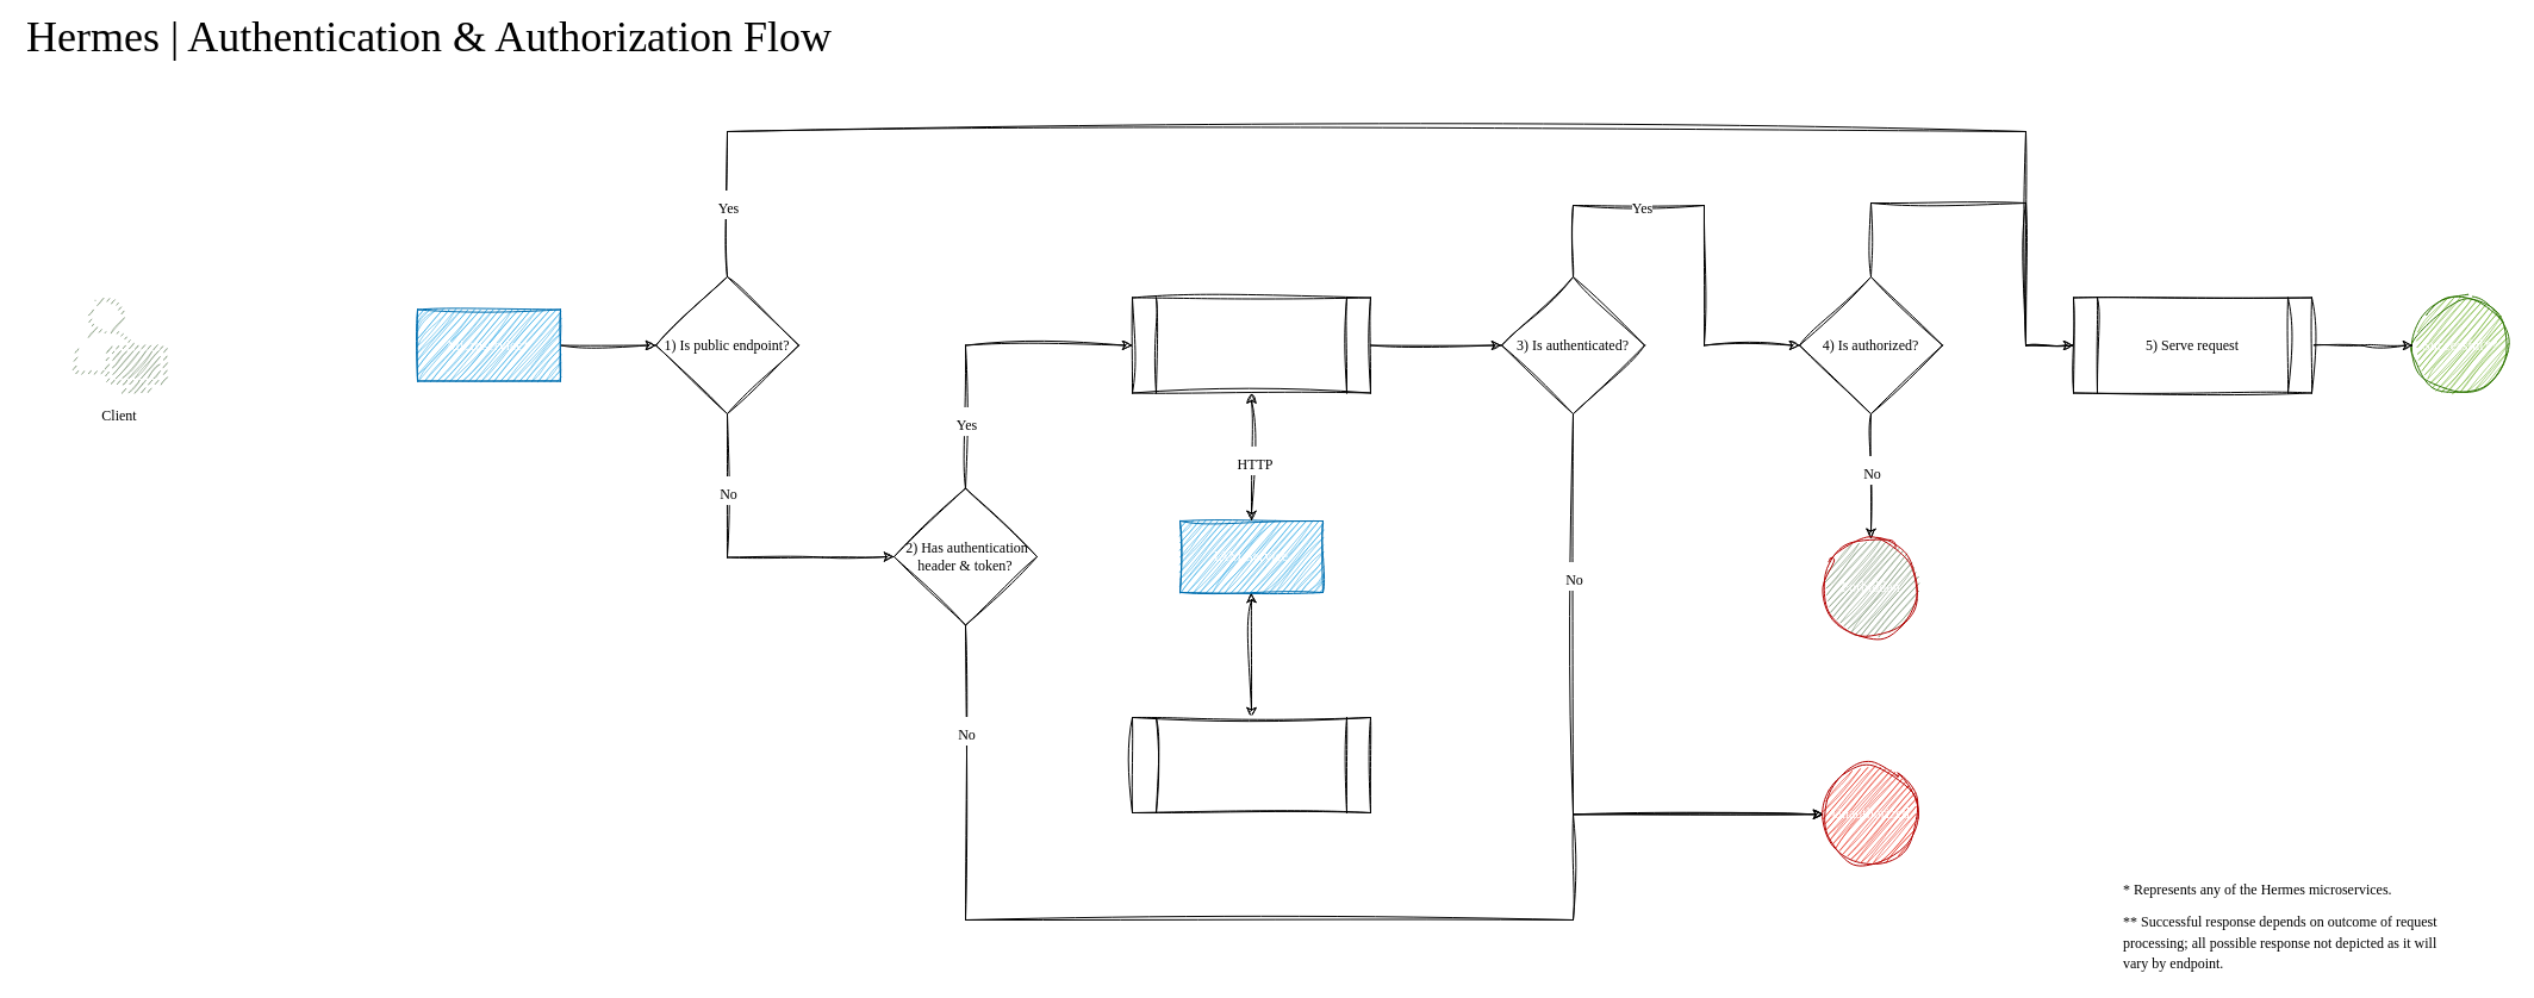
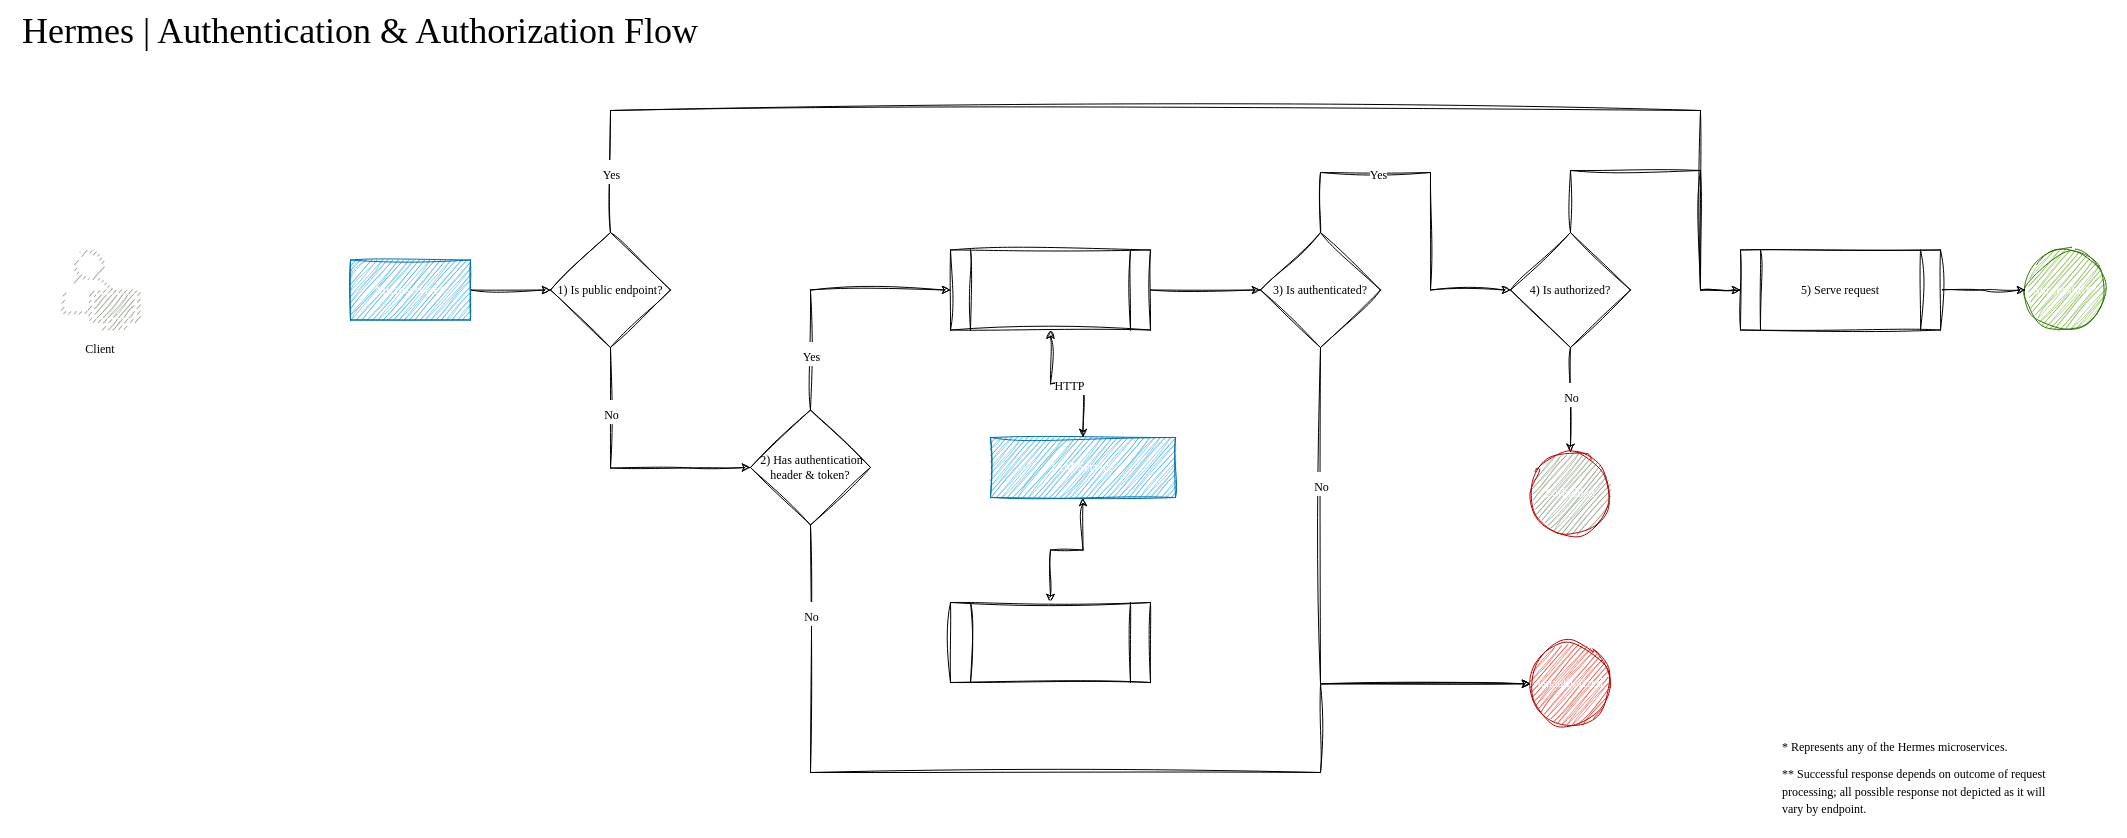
  <mxCell id="0" />
  <mxCell id="1" parent="0" />
  <mxCell id="2" value="&lt;p style=&quot;line-height: 120%;&quot;&gt;&lt;font style=&quot;font-size: 36px;&quot; data-font-src=&quot;https://fonts.googleapis.com/css?family=Fredericka+the+Great&quot; face=&quot;Fredericka the Great&quot;&gt;Hermes | Authentication &amp;amp; Authorization Flow&lt;/font&gt;&lt;/p&gt;" style="text;html=1;strokeColor=none;fillColor=none;align=left;verticalAlign=middle;whiteSpace=wrap;rounded=0;sketch=1;curveFitting=1;jiggle=2;" parent="1" vertex="1"><mxGeometry x="20" y="20" width="790" height="30" as="geometry" /></mxCell>
  <mxCell id="3" value="" style="edgeStyle=orthogonalEdgeStyle;rounded=0;hachureGap=4;orthogonalLoop=1;jettySize=auto;html=1;fontFamily=Architects Daughter;fontSource=https%3A%2F%2Ffonts.googleapis.com%2Fcss%3Ffamily%3DArchitects%2BDaughter;fontSize=16;sketch=1;curveFitting=1;jiggle=2;" edge="1" parent="1" source="4" target="18"><mxGeometry relative="1" as="geometry" /></mxCell>
  <mxCell id="4" value="&lt;font data-font-src=&quot;https://fonts.googleapis.com/css?family=Fredericka+the+Great&quot; face=&quot;Fredericka the Great&quot; style=&quot;font-size: 12px;&quot;&gt;Microservice*&lt;/font&gt;" style="rounded=0;whiteSpace=wrap;html=1;hachureGap=4;fontFamily=Helvetica;fontSource=https%3A%2F%2Ffonts.googleapis.com%2Fcss%3Ffamily%3DArchitects%2BDaughter;fontSize=12;fillColor=#1ba1e2;fontColor=#ffffff;strokeColor=#006EAF;sketch=1;curveFitting=1;jiggle=2;" vertex="1" parent="1"><mxGeometry x="350" y="259.5" width="120" height="60" as="geometry" /></mxCell>
  <mxCell id="5" value="" style="edgeStyle=orthogonalEdgeStyle;rounded=0;hachureGap=4;orthogonalLoop=1;jettySize=auto;html=1;fontFamily=Architects Daughter;fontSource=https%3A%2F%2Ffonts.googleapis.com%2Fcss%3Ffamily%3DArchitects%2BDaughter;fontSize=16;startArrow=classic;startFill=1;sketch=1;curveFitting=1;jiggle=2;" edge="1" parent="1" source="6" target="24"><mxGeometry relative="1" as="geometry" /></mxCell>
- <mxCell id="6" value="&lt;font data-font-src=&quot;https://fonts.googleapis.com/css?family=Fredericka+the+Great&quot; face=&quot;Fredericka the Great&quot; style=&quot;font-size: 12px;&quot;&gt;IAM Service&lt;/font&gt;" style="rounded=0;whiteSpace=wrap;html=1;hachureGap=4;fontFamily=Helvetica;fontSource=https%3A%2F%2Ffonts.googleapis.com%2Fcss%3Ffamily%3DArchitects%2BDaughter;fontSize=12;fillColor=#1ba1e2;fontColor=#ffffff;strokeColor=#006EAF;sketch=1;curveFitting=1;jiggle=2;" vertex="1" parent="1"><mxGeometry x="990" y="437" width="120" height="60" as="geometry" /></mxCell>
+ <mxCell id="6" value="&lt;font data-font-src=&quot;https://fonts.googleapis.com/css?family=Fredericka+the+Great&quot; face=&quot;Fredericka the Great&quot; style=&quot;font-size: 12px;&quot;&gt;IAM Service&lt;/font&gt;" style="rounded=0;whiteSpace=wrap;html=1;hachureGap=4;fontFamily=Helvetica;fontSource=https%3A%2F%2Ffonts.googleapis.com%2Fcss%3Ffamily%3DArchitects%2BDaughter;fontSize=12;fillColor=#1ba1e2;fontColor=#ffffff;strokeColor=#006EAF;sketch=1;curveFitting=1;jiggle=2;" vertex="1" parent="1"><mxGeometry x="990" y="437" width="185" height="60" as="geometry" /></mxCell>
  <mxCell id="7" value="" style="group;rounded=0;sketch=1;curveFitting=1;jiggle=2;" vertex="1" connectable="0" parent="1"><mxGeometry x="60" y="249.5" width="80" height="110" as="geometry" /></mxCell>
  <mxCell id="8" value="" style="points=[[0.35,0,0],[0.98,0.51,0],[1,0.71,0],[0.67,1,0],[0,0.795,0],[0,0.65,0]];verticalLabelPosition=bottom;html=1;verticalAlign=top;aspect=fixed;align=center;pointerEvents=1;shape=mxgraph.cisco19.user;fillColor=#6d8764;strokeColor=#3A5431;hachureGap=4;fontFamily=Architects Daughter;fontSource=https%3A%2F%2Ffonts.googleapis.com%2Fcss%3Ffamily%3DArchitects%2BDaughter;fontSize=20;fontColor=#ffffff;rounded=0;sketch=1;curveFitting=1;jiggle=2;" vertex="1" parent="7"><mxGeometry width="80" height="80" as="geometry" /></mxCell>
  <mxCell id="9" value="&lt;font data-font-src=&quot;https://fonts.googleapis.com/css?family=Fredericka+the+Great&quot; face=&quot;Fredericka the Great&quot; style=&quot;font-size: 12px;&quot;&gt;Client&lt;/font&gt;" style="text;html=1;strokeColor=none;fillColor=none;align=center;verticalAlign=middle;whiteSpace=wrap;rounded=0;fontSize=20;fontFamily=Architects Daughter;sketch=1;curveFitting=1;jiggle=2;" vertex="1" parent="7"><mxGeometry x="10" y="80" width="60" height="30" as="geometry" /></mxCell>
  <mxCell id="10" style="edgeStyle=orthogonalEdgeStyle;rounded=0;hachureGap=4;orthogonalLoop=1;jettySize=auto;html=1;exitX=0.5;exitY=1;exitDx=0;exitDy=0;entryX=0.5;entryY=0;entryDx=0;entryDy=0;fontFamily=Architects Daughter;fontSource=https%3A%2F%2Ffonts.googleapis.com%2Fcss%3Ffamily%3DArchitects%2BDaughter;fontSize=16;startArrow=classic;startFill=1;sketch=1;curveFitting=1;jiggle=2;" edge="1" parent="1" source="13" target="6"><mxGeometry relative="1" as="geometry" /></mxCell>
  <mxCell id="11" value="&lt;font style=&quot;font-size: 12px;&quot; data-font-src=&quot;https://fonts.googleapis.com/css?family=Fredericka+the+Great&quot; face=&quot;Fredericka the Great&quot;&gt;HTTP&lt;/font&gt;" style="edgeLabel;html=1;align=center;verticalAlign=middle;resizable=0;points=[];fontSize=20;fontFamily=Architects Daughter;rounded=0;sketch=1;curveFitting=1;jiggle=2;" vertex="1" connectable="0" parent="10"><mxGeometry x="0.033" y="2" relative="1" as="geometry"><mxPoint as="offset" /></mxGeometry></mxCell>
  <mxCell id="12" style="edgeStyle=orthogonalEdgeStyle;rounded=0;hachureGap=4;orthogonalLoop=1;jettySize=auto;html=1;exitX=1;exitY=0.5;exitDx=0;exitDy=0;entryX=0;entryY=0.5;entryDx=0;entryDy=0;fontFamily=Architects Daughter;fontSource=https%3A%2F%2Ffonts.googleapis.com%2Fcss%3Ffamily%3DArchitects%2BDaughter;fontSize=16;sketch=1;curveFitting=1;jiggle=2;" edge="1" parent="1" source="13" target="29"><mxGeometry relative="1" as="geometry" /></mxCell>
  <mxCell id="13" value="" style="shape=process;whiteSpace=wrap;html=1;backgroundOutline=1;hachureGap=4;fontFamily=Helvetica;fontSource=https%3A%2F%2Ffonts.googleapis.com%2Fcss%3Ffamily%3DArchitects%2BDaughter;fontSize=12;rounded=0;sketch=1;curveFitting=1;jiggle=2;" vertex="1" parent="1"><mxGeometry x="950" y="249.5" width="200" height="80" as="geometry" /></mxCell>
  <mxCell id="14" style="edgeStyle=orthogonalEdgeStyle;rounded=0;hachureGap=4;orthogonalLoop=1;jettySize=auto;html=1;entryX=0;entryY=0.5;entryDx=0;entryDy=0;fontFamily=Architects Daughter;fontSource=https%3A%2F%2Ffonts.googleapis.com%2Fcss%3Ffamily%3DArchitects%2BDaughter;fontSize=16;sketch=1;curveFitting=1;jiggle=2;" edge="1" parent="1" source="18" target="23"><mxGeometry relative="1" as="geometry"><Array as="points"><mxPoint x="610" y="467.5" /><mxPoint x="690" y="467.5" /></Array></mxGeometry></mxCell>
  <mxCell id="15" value="&lt;font data-font-src=&quot;https://fonts.googleapis.com/css?family=Fredericka+the+Great&quot; face=&quot;Fredericka the Great&quot; style=&quot;font-size: 12px;&quot;&gt;No&lt;/font&gt;" style="edgeLabel;html=1;align=center;verticalAlign=middle;resizable=0;points=[];fontSize=20;fontFamily=Architects Daughter;rounded=0;sketch=1;curveFitting=1;jiggle=2;" vertex="1" connectable="0" parent="14"><mxGeometry x="-0.438" y="2" relative="1" as="geometry"><mxPoint x="-2" y="-10" as="offset" /></mxGeometry></mxCell>
  <mxCell id="16" style="edgeStyle=orthogonalEdgeStyle;rounded=0;hachureGap=4;orthogonalLoop=1;jettySize=auto;html=1;exitX=0.5;exitY=0;exitDx=0;exitDy=0;entryX=0;entryY=0.5;entryDx=0;entryDy=0;fontFamily=Fredericka the Great;fontSource=https%3A%2F%2Ffonts.googleapis.com%2Fcss%3Ffamily%3DFredericka%2Bthe%2BGreat;fontSize=16;sketch=1;curveFitting=1;jiggle=2;" edge="1" parent="1" source="18" target="38"><mxGeometry relative="1" as="geometry"><Array as="points"><mxPoint x="610" y="110" /><mxPoint x="1700" y="110" /><mxPoint x="1700" y="290" /></Array></mxGeometry></mxCell>
  <mxCell id="17" value="&lt;font style=&quot;font-size: 12px;&quot; data-font-src=&quot;https://fonts.googleapis.com/css?family=Fredericka+the+Great&quot; face=&quot;Fredericka the Great&quot;&gt;Yes&lt;/font&gt;" style="edgeLabel;html=1;align=center;verticalAlign=middle;resizable=0;points=[];fontSize=20;fontFamily=Architects Daughter;rounded=0;sketch=1;curveFitting=1;jiggle=2;" vertex="1" connectable="0" parent="16"><mxGeometry x="-0.915" y="4" relative="1" as="geometry"><mxPoint x="4" y="-1" as="offset" /></mxGeometry></mxCell>
  <mxCell id="18" value="&lt;font face=&quot;Fredericka the Great&quot;&gt;1) Is public endpoint?&lt;/font&gt;" style="rhombus;whiteSpace=wrap;html=1;rounded=0;sketch=1;curveFitting=1;jiggle=2;" vertex="1" parent="1"><mxGeometry x="550" y="232" width="120" height="115" as="geometry" /></mxCell>
  <mxCell id="19" style="edgeStyle=orthogonalEdgeStyle;rounded=0;hachureGap=4;orthogonalLoop=1;jettySize=auto;html=1;exitX=0.5;exitY=0;exitDx=0;exitDy=0;entryX=0;entryY=0.5;entryDx=0;entryDy=0;fontFamily=Architects Daughter;fontSource=https%3A%2F%2Ffonts.googleapis.com%2Fcss%3Ffamily%3DArchitects%2BDaughter;fontSize=16;sketch=1;curveFitting=1;jiggle=2;" edge="1" parent="1" source="23" target="13"><mxGeometry relative="1" as="geometry" /></mxCell>
  <mxCell id="20" value="&lt;font style=&quot;font-size: 12px;&quot; data-font-src=&quot;https://fonts.googleapis.com/css?family=Fredericka+the+Great&quot; face=&quot;Fredericka the Great&quot;&gt;Yes&lt;/font&gt;" style="edgeLabel;html=1;align=center;verticalAlign=middle;resizable=0;points=[];fontSize=20;fontFamily=Architects Daughter;rounded=0;sketch=1;curveFitting=1;jiggle=2;" vertex="1" connectable="0" parent="19"><mxGeometry x="-0.561" relative="1" as="geometry"><mxPoint as="offset" /></mxGeometry></mxCell>
  <mxCell id="21" style="edgeStyle=orthogonalEdgeStyle;rounded=0;hachureGap=4;orthogonalLoop=1;jettySize=auto;html=1;entryX=0;entryY=0.5;entryDx=0;entryDy=0;fontFamily=Architects Daughter;fontSource=https%3A%2F%2Ffonts.googleapis.com%2Fcss%3Ffamily%3DArchitects%2BDaughter;fontSize=16;sketch=1;curveFitting=1;jiggle=2;" edge="1" parent="1" source="23" target="35"><mxGeometry relative="1" as="geometry"><Array as="points"><mxPoint x="810" y="772" /><mxPoint x="1320" y="772" /><mxPoint x="1320" y="683" /></Array></mxGeometry></mxCell>
  <mxCell id="22" value="&lt;font style=&quot;font-size: 12px;&quot; data-font-src=&quot;https://fonts.googleapis.com/css?family=Fredericka+the+Great&quot; face=&quot;Fredericka the Great&quot;&gt;No&lt;/font&gt;" style="edgeLabel;html=1;align=center;verticalAlign=middle;resizable=0;points=[];fontSize=20;fontFamily=Architects Daughter;rounded=0;sketch=1;curveFitting=1;jiggle=2;" vertex="1" connectable="0" parent="21"><mxGeometry x="-0.783" y="4" relative="1" as="geometry"><mxPoint x="-4" y="-27" as="offset" /></mxGeometry></mxCell>
  <mxCell id="23" value="&lt;font face=&quot;Fredericka the Great&quot;&gt;&amp;nbsp;2) Has authentication header &amp;amp; token?&lt;/font&gt;" style="rhombus;whiteSpace=wrap;html=1;rounded=0;sketch=1;curveFitting=1;jiggle=2;" vertex="1" parent="1"><mxGeometry x="750" y="409.5" width="120" height="115" as="geometry" /></mxCell>
  <mxCell id="24" value="" style="shape=process;whiteSpace=wrap;html=1;backgroundOutline=1;hachureGap=4;fontFamily=Helvetica;fontSource=https%3A%2F%2Ffonts.googleapis.com%2Fcss%3Ffamily%3DArchitects%2BDaughter;fontSize=12;rounded=0;sketch=1;curveFitting=1;jiggle=2;" vertex="1" parent="1"><mxGeometry x="950" y="602" width="200" height="80" as="geometry" /></mxCell>
  <mxCell id="25" style="edgeStyle=orthogonalEdgeStyle;rounded=0;hachureGap=4;orthogonalLoop=1;jettySize=auto;html=1;entryX=0;entryY=0.5;entryDx=0;entryDy=0;fontFamily=Architects Daughter;fontSource=https%3A%2F%2Ffonts.googleapis.com%2Fcss%3Ffamily%3DArchitects%2BDaughter;fontSize=16;sketch=1;curveFitting=1;jiggle=2;" edge="1" parent="1" source="29" target="33"><mxGeometry relative="1" as="geometry"><Array as="points"><mxPoint x="1320" y="172" /><mxPoint x="1430" y="172" /><mxPoint x="1430" y="290" /></Array></mxGeometry></mxCell>
  <mxCell id="26" value="&lt;font data-font-src=&quot;https://fonts.googleapis.com/css?family=Fredericka+the+Great&quot; face=&quot;Fredericka the Great&quot; style=&quot;font-size: 12px;&quot;&gt;Yes&lt;/font&gt;" style="edgeLabel;html=1;align=center;verticalAlign=middle;resizable=0;points=[];fontSize=20;fontFamily=Architects Daughter;rounded=0;sketch=1;curveFitting=1;jiggle=2;" vertex="1" connectable="0" parent="25"><mxGeometry x="-0.317" y="2" relative="1" as="geometry"><mxPoint x="-9" as="offset" /></mxGeometry></mxCell>
  <mxCell id="27" style="edgeStyle=orthogonalEdgeStyle;rounded=0;hachureGap=4;orthogonalLoop=1;jettySize=auto;html=1;exitX=0.5;exitY=1;exitDx=0;exitDy=0;entryX=0;entryY=0.5;entryDx=0;entryDy=0;fontFamily=Architects Daughter;fontSource=https%3A%2F%2Ffonts.googleapis.com%2Fcss%3Ffamily%3DArchitects%2BDaughter;fontSize=16;sketch=1;curveFitting=1;jiggle=2;" edge="1" parent="1" source="29" target="35"><mxGeometry relative="1" as="geometry"><Array as="points"><mxPoint x="1320" y="347" /><mxPoint x="1320" y="683" /></Array></mxGeometry></mxCell>
  <mxCell id="28" value="&lt;font data-font-src=&quot;https://fonts.googleapis.com/css?family=Fredericka+the+Great&quot; face=&quot;Fredericka the Great&quot; style=&quot;font-size: 12px;&quot;&gt;No&lt;/font&gt;" style="edgeLabel;html=1;align=center;verticalAlign=middle;resizable=0;points=[];fontSize=20;fontFamily=Architects Daughter;rounded=0;sketch=1;curveFitting=1;jiggle=2;" vertex="1" connectable="0" parent="27"><mxGeometry x="-0.507" y="4" relative="1" as="geometry"><mxPoint x="-4" as="offset" /></mxGeometry></mxCell>
  <mxCell id="29" value="&lt;font face=&quot;Fredericka the Great&quot;&gt;3) Is authenticated?&lt;/font&gt;" style="rhombus;whiteSpace=wrap;html=1;rounded=0;sketch=1;curveFitting=1;jiggle=2;" vertex="1" parent="1"><mxGeometry x="1260" y="232" width="120" height="115" as="geometry" /></mxCell>
  <mxCell id="30" style="edgeStyle=orthogonalEdgeStyle;rounded=0;hachureGap=4;orthogonalLoop=1;jettySize=auto;html=1;entryX=0.5;entryY=0;entryDx=0;entryDy=0;fontFamily=Architects Daughter;fontSource=https%3A%2F%2Ffonts.googleapis.com%2Fcss%3Ffamily%3DArchitects%2BDaughter;fontSize=16;sketch=1;curveFitting=1;jiggle=2;" edge="1" parent="1" source="33" target="36"><mxGeometry relative="1" as="geometry" /></mxCell>
  <mxCell id="31" value="&lt;font data-font-src=&quot;https://fonts.googleapis.com/css?family=Fredericka+the+Great&quot; face=&quot;Fredericka the Great&quot; style=&quot;font-size: 12px;&quot;&gt;No&lt;/font&gt;" style="edgeLabel;html=1;align=center;verticalAlign=middle;resizable=0;points=[];fontSize=20;fontFamily=Architects Daughter;rounded=0;sketch=1;curveFitting=1;jiggle=2;" vertex="1" connectable="0" parent="30"><mxGeometry x="0.06" y="-1" relative="1" as="geometry"><mxPoint x="1" y="-10" as="offset" /></mxGeometry></mxCell>
  <mxCell id="32" style="edgeStyle=orthogonalEdgeStyle;rounded=0;hachureGap=4;orthogonalLoop=1;jettySize=auto;html=1;exitX=0.5;exitY=0;exitDx=0;exitDy=0;entryX=0;entryY=0.5;entryDx=0;entryDy=0;fontFamily=Architects Daughter;fontSource=https%3A%2F%2Ffonts.googleapis.com%2Fcss%3Ffamily%3DArchitects%2BDaughter;fontSize=16;sketch=1;curveFitting=1;jiggle=2;endArrow=none;" edge="1" parent="1" source="33" target="38"><mxGeometry relative="1" as="geometry"><Array as="points"><mxPoint x="1570" y="170" /><mxPoint x="1700" y="170" /><mxPoint x="1700" y="290" /></Array></mxGeometry></mxCell>
  <mxCell id="33" value="&lt;font face=&quot;Fredericka the Great&quot;&gt;4) Is authorized?&lt;/font&gt;" style="rhombus;whiteSpace=wrap;html=1;rounded=0;sketch=1;curveFitting=1;jiggle=2;" vertex="1" parent="1"><mxGeometry x="1510" y="232" width="120" height="115" as="geometry" /></mxCell>
  <mxCell id="34" value="&lt;font data-font-src=&quot;https://fonts.googleapis.com/css?family=Fredericka+the+Great&quot; face=&quot;Fredericka the Great&quot;&gt;Successful**&lt;/font&gt;" style="ellipse;whiteSpace=wrap;html=1;hachureGap=4;fontFamily=Helvetica;fontSource=https%3A%2F%2Ffonts.googleapis.com%2Fcss%3Ffamily%3DArchitects%2BDaughter;fontSize=12;fillColor=#60a917;fontColor=#ffffff;strokeColor=#2D7600;rounded=0;sketch=1;curveFitting=1;jiggle=2;" vertex="1" parent="1"><mxGeometry x="2025" y="248.25" width="80" height="82.5" as="geometry" /></mxCell>
  <mxCell id="35" value="&lt;font data-font-src=&quot;https://fonts.googleapis.com/css?family=Fredericka+the+Great&quot; face=&quot;Fredericka the Great&quot;&gt;Unauthorized&lt;/font&gt;" style="ellipse;whiteSpace=wrap;html=1;hachureGap=4;fontFamily=Helvetica;fontSource=https%3A%2F%2Ffonts.googleapis.com%2Fcss%3Ffamily%3DArchitects%2BDaughter;fontSize=12;fillColor=#e51400;fontColor=#ffffff;strokeColor=#B20000;rounded=0;sketch=1;curveFitting=1;jiggle=2;" vertex="1" parent="1"><mxGeometry x="1530" y="642" width="80" height="82.5" as="geometry" /></mxCell>
  <mxCell id="36" value="&lt;font data-font-src=&quot;https://fonts.googleapis.com/css?family=Fredericka+the+Great&quot; face=&quot;Fredericka the Great&quot;&gt;Forbidden&lt;/font&gt;" style="ellipse;whiteSpace=wrap;html=1;hachureGap=4;fontFamily=Helvetica;fontSource=https%3A%2F%2Ffonts.googleapis.com%2Fcss%3Ffamily%3DArchitects%2BDaughter;fontSize=12;fillColor=#6d8764;fontColor=#ffffff;strokeColor=#B20000;rounded=0;sketch=1;curveFitting=1;jiggle=2;" vertex="1" parent="1"><mxGeometry x="1530" y="452" width="80" height="82.5" as="geometry" /></mxCell>
  <mxCell id="37" value="" style="edgeStyle=orthogonalEdgeStyle;rounded=0;hachureGap=4;orthogonalLoop=1;jettySize=auto;html=1;fontFamily=Architects Daughter;fontSource=https%3A%2F%2Ffonts.googleapis.com%2Fcss%3Ffamily%3DArchitects%2BDaughter;fontSize=16;sketch=1;curveFitting=1;jiggle=2;" edge="1" parent="1" source="38" target="34"><mxGeometry relative="1" as="geometry" /></mxCell>
  <mxCell id="38" value="&lt;font data-font-src=&quot;https://fonts.googleapis.com/css?family=Fredericka+the+Great&quot; face=&quot;Fredericka the Great&quot;&gt;5) Serve request&lt;/font&gt;" style="shape=process;whiteSpace=wrap;html=1;backgroundOutline=1;hachureGap=4;fontFamily=Helvetica;fontSource=https%3A%2F%2Ffonts.googleapis.com%2Fcss%3Ffamily%3DArchitects%2BDaughter;fontSize=12;rounded=0;sketch=1;curveFitting=1;jiggle=2;" vertex="1" parent="1"><mxGeometry x="1740" y="249.5" width="200" height="80" as="geometry" /></mxCell>
  <mxCell id="39" value="&lt;p style=&quot;line-height: 72%;&quot;&gt;&lt;font style=&quot;font-size: 12px;&quot; data-font-src=&quot;https://fonts.googleapis.com/css?family=Fredericka+the+Great&quot; face=&quot;Fredericka the Great&quot;&gt;** Successful response depends on outcome of request processing; all possible response not depicted as it will vary by endpoint.&lt;/font&gt;&lt;br&gt;&lt;/p&gt;" style="text;html=1;strokeColor=none;fillColor=none;align=left;verticalAlign=middle;whiteSpace=wrap;rounded=0;fontSize=20;fontFamily=Architects Daughter;sketch=1;curveFitting=1;jiggle=2;" vertex="1" parent="1"><mxGeometry x="1780" y="764.5" width="270" height="50.5" as="geometry" /></mxCell>
  <mxCell id="40" value="&lt;p style=&quot;line-height: 72%;&quot;&gt;&lt;font style=&quot;font-size: 12px;&quot; data-font-src=&quot;https://fonts.googleapis.com/css?family=Fredericka+the+Great&quot; face=&quot;Fredericka the Great&quot;&gt;* Represents any of the Hermes microservices.&lt;/font&gt;&lt;br&gt;&lt;/p&gt;" style="text;html=1;strokeColor=none;fillColor=none;align=left;verticalAlign=middle;whiteSpace=wrap;rounded=0;fontSize=20;fontFamily=Architects Daughter;sketch=1;curveFitting=1;jiggle=2;" vertex="1" parent="1"><mxGeometry x="1780" y="724.5" width="270" height="40" as="geometry" /></mxCell>
